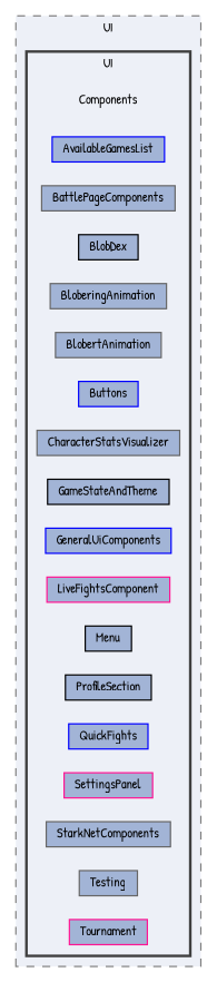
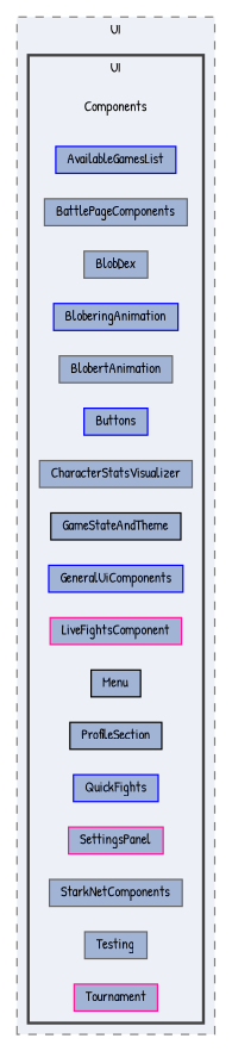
  digraph {
    compound=true
    rankdir=LR
    fontname="Patrick Hand"
    node [fontname="Patrick Hand" fontsize=10 shape=box color=blue fillcolor="#a2b4d6" style=filled]
    n1 [height=0.2 label=Components shape=plaintext width=0.4 fillcolor="" style=""]
    n2 [height=0.2 label=AvailableGamesList width=0.4]
    n3 [color=gray40 height=0.2 label=BattlePageComponents width=0.4]
-   n4 [color=black height=0.2 label=BlobDex width=0.4]
-   n5 [color=gray40 height=0.2 label=BloberingAnimation width=0.4]
+   n4 [color=gray40 height=0.2 label=BlobDex width=0.4]
+   n5 [height=0.2 label=BloberingAnimation width=0.4]
    n6 [color=gray40 height=0.2 label=BlobertAnimation width=0.4]
    n7 [height=0.2 label=Buttons width=0.4]
    n8 [color=gray40 height=0.2 label=CharacterStatsVisualizer width=0.4]
    n9 [color=black height=0.2 label=GameStateAndTheme width=0.4]
    n10 [height=0.2 label=GeneralUiComponents width=0.4]
    n11 [color=deeppink height=0.2 label=LiveFightsComponent width=0.4]
    n12 [color=black height=0.2 label=Menu width=0.4]
    n13 [color=black height=0.2 label=ProfileSection width=0.4]
    n14 [height=0.2 label=QuickFights width=0.4]
    n15 [color=deeppink height=0.2 label=SettingsPanel width=0.4]
    n16 [color=gray40 height=0.2 label=StarkNetComponents width=0.4]
    n17 [color=gray40 height=0.2 label=Testing width=0.4]
    n18 [color=deeppink height=0.2 label=Tournament width=0.4]
    subgraph cluster_1 {
      bgcolor="#edf0f7"
      fontsize=10
      label=UI
      pencolor=grey50
      style="filled,dashed"
      subgraph cluster_2 {
        bgcolor="#edf0f7"
        fontsize=10
        pencolor=grey25
        style="filled,bold"
        n1
        n2
        n3
        n4
        n5
        n6
        n7
        n8
        n9
        n10
        n11
        n12
        n13
        n14
        n15
        n16
        n17
        n18
      }
    }
  }
